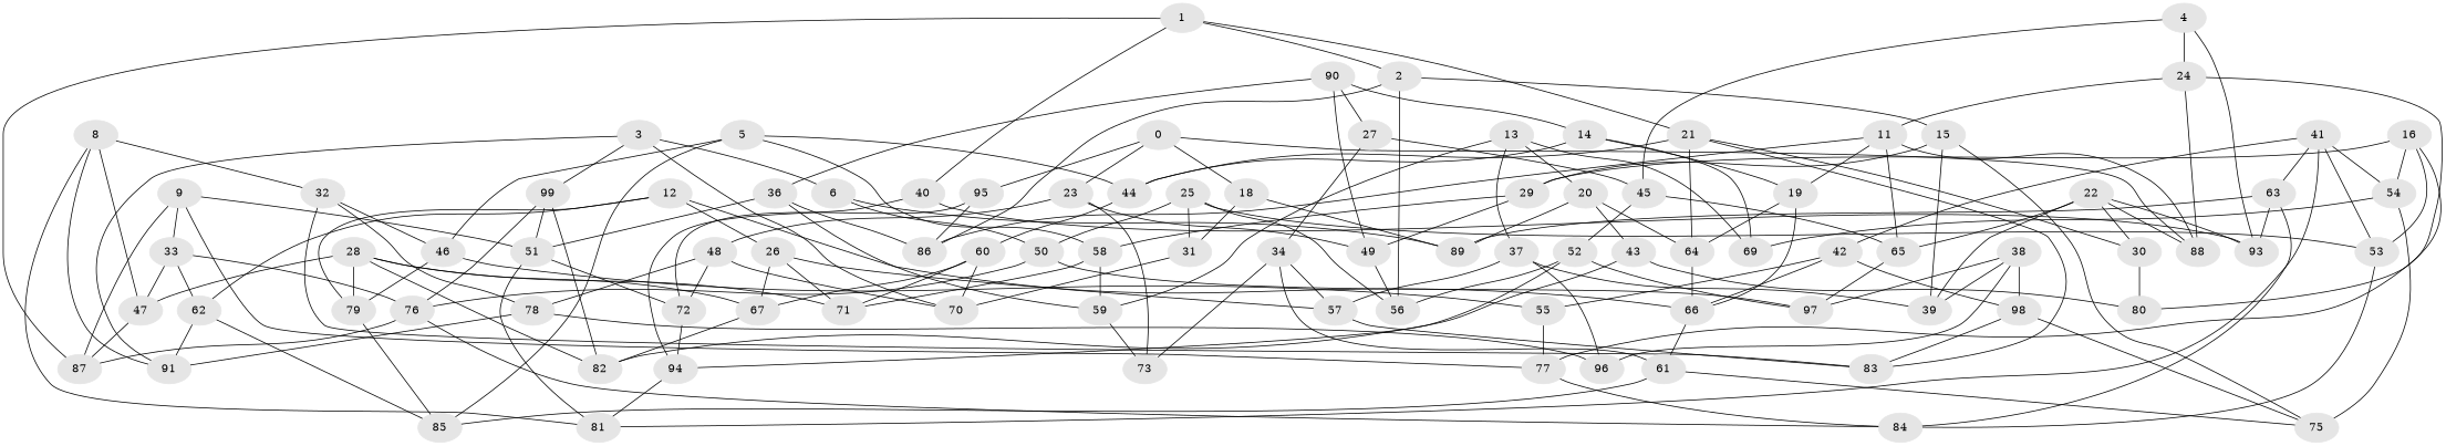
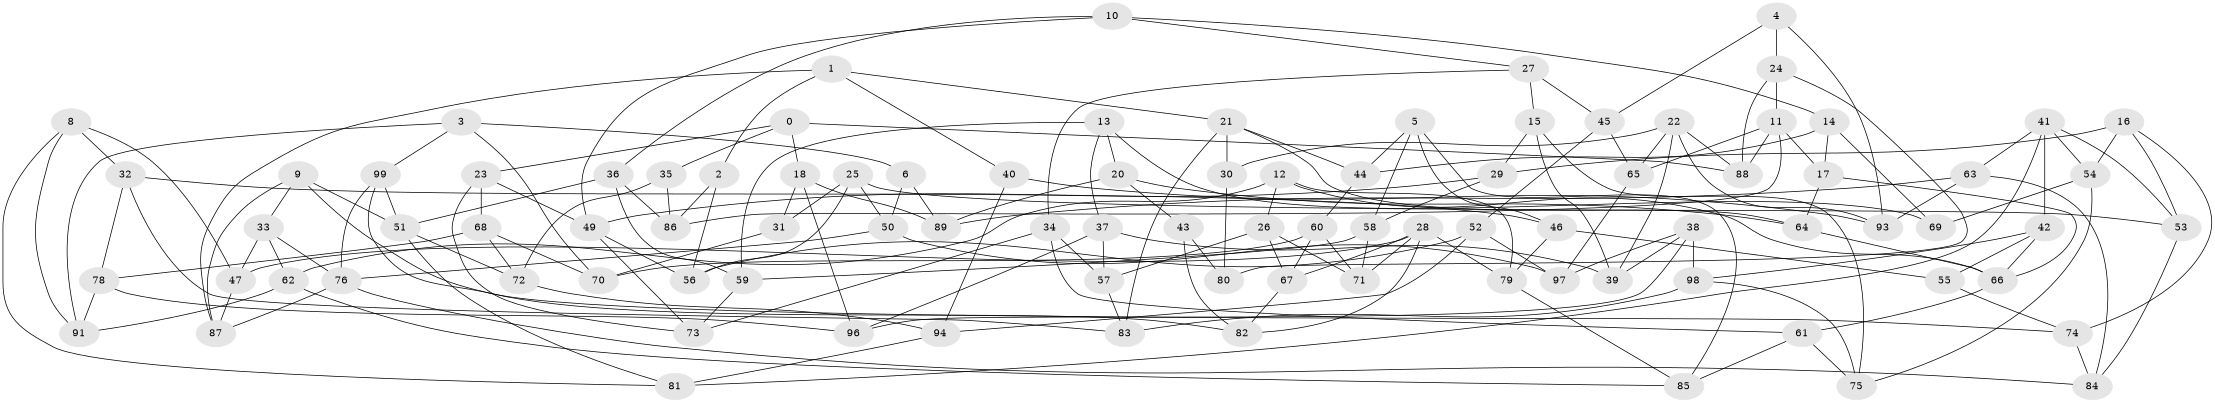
  graph {
    node [color=gray90 style=filled]
    1
    2
    21
    40
    87
    15
    56
    86
    44
    64
    30
    83
    93
    n14 [label=94]
    29
    39
    75
    3
    6
    n20 [label=99]
    70
    91
    50
    89
    51
    76
    82
    4
    24
    45
    88
    11
    80
    65
    52
    n36 [label=97]
    5
    46
    58
    85
    60
    79
    55
    59
    71
    53
    84
    n48 [label=0]
    18
    23
-   35 [label=95]
+   35
    31
    n53 [label=96]
    49
-   68 [label=48]
+   68
    73
    72
    8
    32
    47
    81
    78
    9
    33
-   77
+   77 [label=74]
    62
-   10 [label=90]
+   10
    14
    27
    36
-   17 [label=19]
+   17
    69
    34
    66
    12
    26
    57
    67
    61
    13
    20
    37
    43
    16
    54
    22
    25
    28
    38
    n90 [label=98]
    41
    42
    63
    1 -- 2
    1 -- 21
    1 -- 40
    1 -- 87
-   2 -- 15
+   27 -- 15
    2 -- 56
    2 -- 86
    21 -- 44
    21 -- 64
    21 -- 30
    21 -- 83
    40 -- 93
    40 -- n14
    15 -- 29
    15 -- 39
    15 -- 75
    44 -- 60
    64 -- 66
    30 -- 80
    n14 -- 81
    29 -- 58
    29 -- 49
    3 -- 6
    3 -- n20
    3 -- 70
    3 -- 91
    6 -- 50
    6 -- 89
    n20 -- 51
    n20 -- 76
    n20 -- 82
    50 -- 76
    50 -- n36
    51 -- 72
    51 -- 81
    76 -- 87
    76 -- 84
    4 -- 93
    4 -- 24
    4 -- 45
    24 -- 88
    24 -- 11
    24 -- 80
    45 -- 65
    45 -- 52
    11 -- 86
    11 -- 88
    11 -- 65
    11 -- 17
    65 -- n36
    52 -- 56
    52 -- n14
    52 -- n36
    5 -- 44
    5 -- 46
    5 -- 58
    5 -- 85
    46 -- 79
    46 -- 55
    58 -- 59
    58 -- 71
    60 -- 70
    60 -- 71
    60 -- 67
    79 -- 85
    55 -- 77
    59 -- 73
    53 -- 84
    n48 -- 88
    n48 -- 18
    n48 -- 23
    n48 -- 35
    18 -- 89
    18 -- 31
+   18 -- n53
    23 -- 49
    23 -- 68
    23 -- 73
    35 -- 86
    35 -- 72
    31 -- 70
    49 -- 56
+   49 -- 73
    68 -- 70
    68 -- 72
    68 -- 78
    72 -- n14
    8 -- 91
    8 -- 32
    8 -- 47
    8 -- 81
    32 -- 83
    32 -- 46
    32 -- 78
    47 -- 87
    78 -- 91
    78 -- n53
    9 -- 87
    9 -- 51
    9 -- 33
    9 -- 77
    33 -- 76
    33 -- 47
    33 -- 62
    77 -- 84
    62 -- 91
    62 -- 85
    10 -- 49
    10 -- 14
    10 -- 27
    10 -- 36
    14 -- 44
    14 -- 17
    14 -- 69
    27 -- 45
    27 -- 34
    36 -- 86
    36 -- 51
    36 -- 59
    17 -- 64
    17 -- 66
    34 -- 73
    34 -- 57
    34 -- 61
    66 -- 61
    12 -- 79
    12 -- 62
    12 -- 66
    12 -- 26
    26 -- 71
    26 -- 57
    26 -- 67
    57 -- 83
    67 -- 82
    61 -- 75
    61 -- 85
    13 -- 59
    13 -- 69
    13 -- 20
    13 -- 37
    20 -- 64
    20 -- 89
    20 -- 43
    37 -- 39
    37 -- n53
    37 -- 57
    43 -- 82
    43 -- 80
    16 -- 29
    16 -- 53
    16 -- 77
    16 -- 54
    54 -- 75
    54 -- 69
    22 -- 30
    22 -- 93
    22 -- 39
    22 -- 88
    22 -- 65
    25 -- 56
    25 -- 50
    25 -- 53
    25 -- 31
    28 -- 82
    28 -- 79
    28 -- 71
    28 -- 47
    28 -- 67
    38 -- 39
    38 -- n36
    38 -- n53
    38 -- n90
    n90 -- 83
    n90 -- 75
    41 -- 53
    41 -- 81
    41 -- 54
    41 -- 42
    41 -- 63
    42 -- 55
    42 -- 66
    42 -- n90
    63 -- 93
    63 -- 89
    63 -- 84
  }
